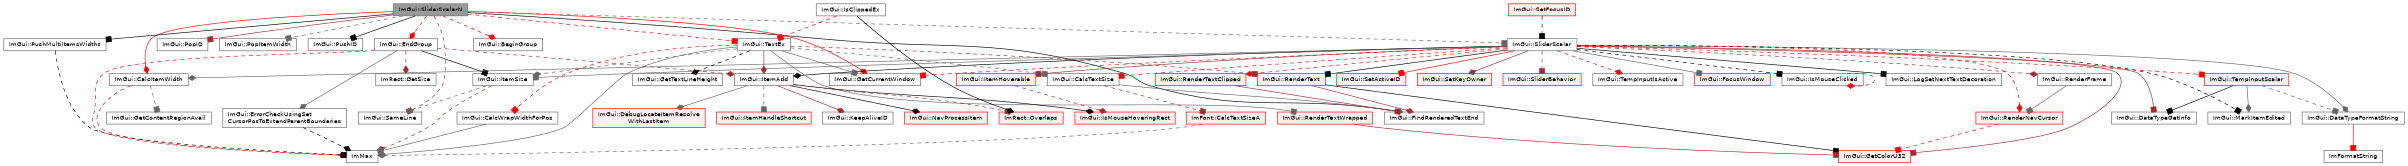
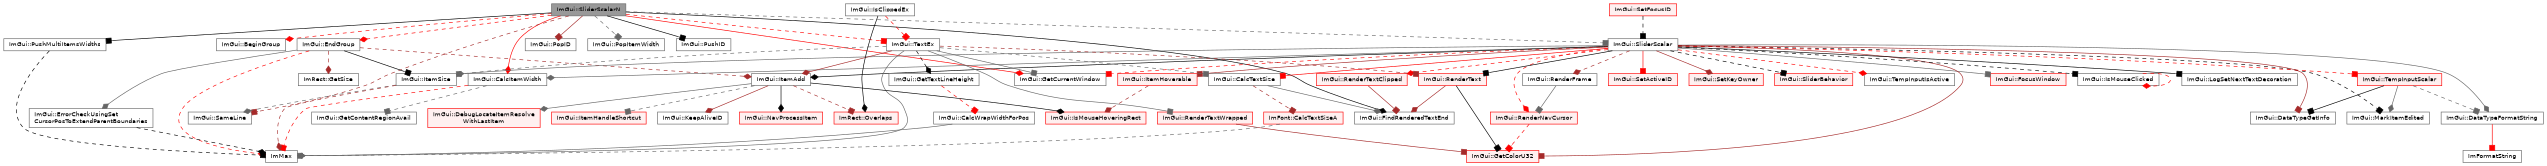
  digraph {
    rankdir=TB
    node [color=grey40 fillcolor=white fontname=Helvetica fontsize=10 shape=box style=filled]
    edge [arrowhead=box color=gray40 fontname=Helvetica fontsize=10 labelfontname=Helvetica labelfontsize=10 style=dashed]
    n1 [color=gray40 fillcolor=grey60 fontcolor=black height=0.2 label="ImGui::SliderScalarN" width=0.4]
    n2 [height=0.2 label="ImGui::BeginGroup" width=0.4]
    n3 [height=0.2 label="ImGui::CalcItemWidth" width=0.4]
    n4 [height=0.2 label="ImGui::EndGroup" width=0.4]
    n5 [height=0.2 label="ImGui::SameLine" width=0.4]
    n6 [height=0.2 label="ImGui::FindRenderedTextEnd" width=0.4]
    n7 [height=0.2 label="ImGui::GetCurrentWindow" width=0.4]
    n8 [height=0.2 label="ImGui::PopID" width=0.4]
    n9 [height=0.2 label="ImGui::PopItemWidth" width=0.4]
    n10 [height=0.2 label="ImGui::PushID" width=0.4]
    n11 [height=0.2 label="ImGui::PushMultiItemsWidths" width=0.4]
    n12 [height=0.2 label="ImGui::SliderScalar" width=0.4]
    n13 [height=0.2 label="ImGui::TextEx" width=0.4]
    n14 [height=0.2 label="ImGui::GetContentRegionAvail" width=0.4]
    n15 [height=0.2 label=ImMax width=0.4]
    n16 [height=0.2 label="ImGui::ErrorCheckUsingSet\lCursorPosToExtendParentBoundaries" width=0.4]
    n17 [height=0.2 label="ImRect::GetSize" width=0.4]
    n18 [height=0.2 label="ImGui::ItemAdd" width=0.4]
    n19 [height=0.2 label="ImGui::ItemSize" width=0.4]
    n20 [height=0.2 label="ImGui::CalcTextSize" width=0.4]
    n21 [height=0.2 label="ImGui::DataTypeFormatString" width=0.4]
    n22 [height=0.2 label="ImGui::DataTypeGetInfo" width=0.4]
    n23 [color=red fillcolor="#FFF0F0" height=0.2 label="ImGui::FocusWindow" width=0.4]
    n24 [color=red fillcolor="#FFF0F0" height=0.2 label="ImGui::GetColorU32" width=0.4]
    n25 [height=0.2 label="ImGui::IsMouseClicked" width=0.4]
    n26 [color=red fillcolor="#FFF0F0" height=0.2 label="ImGui::ItemHoverable" width=0.4]
    n27 [height=0.2 label="ImGui::LogSetNextTextDecoration" width=0.4]
    n28 [height=0.2 label="ImGui::MarkItemEdited" width=0.4]
    n29 [height=0.2 label="ImGui::RenderFrame" width=0.4]
    n30 [color=red fillcolor="#FFF0F0" height=0.2 label="ImGui::RenderNavCursor" width=0.4]
    n31 [color=red fillcolor="#FFF0F0" height=0.2 label="ImGui::RenderText" width=0.4]
    n32 [color=red fillcolor="#FFF0F0" height=0.2 label="ImGui::RenderTextClipped" width=0.4]
    n33 [color=red fillcolor="#FFF0F0" height=0.2 label="ImGui::SetActiveID" width=0.4]
    n34 [color=red fillcolor="#FFF0F0" height=0.2 label="ImGui::SetKeyOwner" width=0.4]
    n35 [color=red fillcolor="#FFF0F0" height=0.2 label="ImGui::SliderBehavior" width=0.4]
    n36 [height=0.2 label="ImGui::TempInputIsActive" width=0.4]
    n37 [color=red fillcolor="#FFF0F0" height=0.2 label="ImGui::TempInputScalar" width=0.4]
    n38 [height=0.2 label="ImGui::CalcWrapWidthForPos" width=0.4]
    n39 [height=0.2 label="ImGui::GetTextLineHeight" width=0.4]
    n40 [color=red fillcolor="#FFF0F0" height=0.2 label="ImGui::RenderTextWrapped" width=0.4]
    n41 [color=red fillcolor="#FFF0F0" height=0.2 label="ImGui::DebugLocateItemResolve\lWithLastItem" width=0.4]
    n42 [color=red fillcolor="#FFF0F0" height=0.2 label="ImGui::IsMouseHoveringRect" width=0.4]
    n43 [color=red fillcolor="#FFF0F0" height=0.2 label="ImGui::ItemHandleShortcut" width=0.4]
    n44 [height=0.2 label="ImGui::KeepAliveID" width=0.4]
    n45 [color=red fillcolor="#FFF0F0" height=0.2 label="ImGui::NavProcessItem" width=0.4]
    n46 [color=red fillcolor="#FFF0F0" height=0.2 label="ImRect::Overlaps" width=0.4]
    n47 [color=red fillcolor="#FFF0F0" height=0.2 label="ImFont::CalcTextSizeA" width=0.4]
    n48 [height=0.2 label=ImFormatString width=0.4]
    n49 [color=red fillcolor="#FFF0F0" height=0.2 label="ImGui::SetFocusID" width=0.4]
    n50 [height=0.2 label="ImGui::IsClippedEx" width=0.4]
    n1 -> n2 [arrowhead=diamond color=red]
    n1 -> n3 [arrowhead=diamond color=red style=solid]
    n1 -> n4 [arrowhead=diamond color=red]
    n1 -> n5 [color=brown]
    n1 -> n6 [arrowhead=diamond color=black style=solid]
    n1 -> n7 [arrowhead=diamond color=red style=solid]
    n1 -> n8 [color=brown style=solid]
    n1 -> n9
    n1 -> n10 [color=black style=solid]
    n1 -> n11 [color=black style=solid]
    n1 -> n12
    n1 -> n13 [color=red]
    n3 -> n14
    n3 -> n15 [color=red]
    n4 -> n15 [arrowhead=diamond color=red]
    n4 -> n16 [arrowhead=diamond style=solid]
    n4 -> n17 [arrowhead=diamond color=brown]
    n4 -> n18 [arrowhead=diamond color=brown]
    n4 -> n19 [color=black style=solid]
    n11 -> n15 [color=black]
    n12 -> n3 [arrowhead=diamond style=solid]
    n12 -> n7 [color=red]
    n12 -> n18 [arrowhead=diamond color=black style=solid]
    n12 -> n19 [style=solid]
-   n12 -> n20 [color=red]
+   n12 -> n20 [color=red style=solid]
    n12 -> n21 [arrowhead=diamond style=solid]
    n12 -> n22 [color=brown style=solid]
    n12 -> n23 [style=solid]
    n12 -> n24 [color=brown style=solid]
    n12 -> n25 [color=black]
    n12 -> n26 [color=brown style=solid]
    n12 -> n27 [color=black style=solid]
    n12 -> n28 [color=black]
    n12 -> n29 [arrowhead=diamond color=brown]
    n12 -> n30 [arrowhead=diamond color=red]
    n12 -> n31 [color=black style=solid]
    n12 -> n32 [arrowhead=diamond color=red]
    n12 -> n33 [color=red style=solid]
    n12 -> n34 [arrowhead=diamond color=brown style=solid]
-   n12 -> n35 [color=brown]
+   n12 -> n35 [color=black]
    n12 -> n36 [arrowhead=diamond color=red]
    n12 -> n37 [color=red]
    n13 -> n7 [style=solid]
    n13 -> n15 [arrowhead=diamond style=solid]
    n13 -> n18 [arrowhead=diamond color=brown style=solid]
    n13 -> n19 [arrowhead=diamond]
    n13 -> n20
    n13 -> n31 [color=brown]
-   n13 -> n38 [color=red]
+   n39 -> n38 [color=red]
    n13 -> n39 [arrowhead=diamond color=black]
    n13 -> n40 [style=solid]
    n16 -> n15 [arrowhead=diamond color=black]
    n18 -> n41 [arrowhead=diamond style=solid]
    n18 -> n42 [arrowhead=diamond color=black style=solid]
    n18 -> n43
    n18 -> n44 [arrowhead=diamond color=brown style=solid]
    n18 -> n45 [arrowhead=diamond color=black style=solid]
    n18 -> n46 [color=brown]
    n19 -> n5 [arrowhead=diamond]
    n19 -> n15 [arrowhead=diamond color=brown]
    n20 -> n6 [arrowhead=diamond style=solid]
    n20 -> n47 [color=brown]
    n21 -> n48 [color=red style=solid]
    n25 -> n25 [arrowhead=diamond color=red]
    n26 -> n42 [arrowhead=diamond color=brown]
    n29 -> n30 [style=solid]
    n30 -> n24 [color=red]
    n31 -> n6 [arrowhead=diamond color=brown style=solid]
    n31 -> n24 [color=black style=solid]
    n32 -> n6 [color=brown style=solid]
    n37 -> n21
    n37 -> n22 [color=black style=solid]
    n37 -> n28 [arrowhead=diamond style=solid]
    n38 -> n15 [style=solid]
    n40 -> n24 [color=brown style=solid]
    n47 -> n15 [arrowhead=diamond]
    n49 -> n12 [color=black]
    n50 -> n13 [color=red]
    n50 -> n46 [arrowhead=diamond color=black style=solid]
  }
